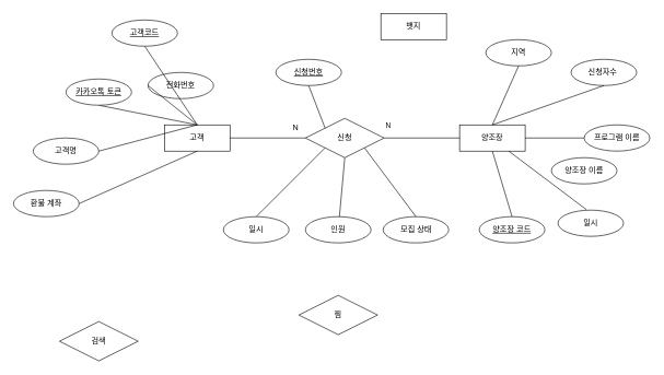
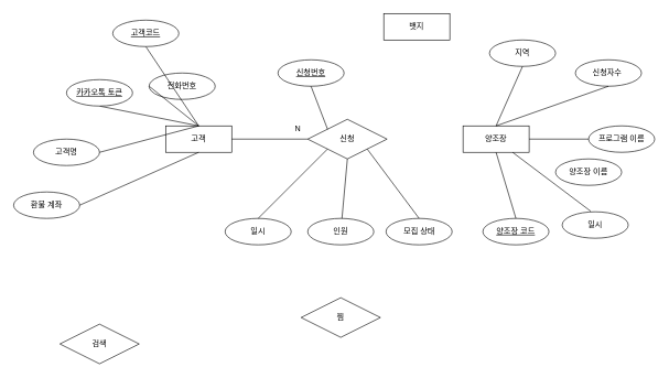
  <mxCell id="0" />
  <mxCell id="1" parent="0" />
  <mxCell id="2" value="고객" style="whiteSpace=wrap;html=1;align=center;" vertex="1" parent="1"><mxGeometry x="250" y="190" width="100" height="40" as="geometry" /></mxCell>
  <mxCell id="3" value="양조장" style="whiteSpace=wrap;html=1;align=center;" vertex="1" parent="1"><mxGeometry x="700" y="190" width="100" height="40" as="geometry" /></mxCell>
  <mxCell id="4" value="신청" style="shape=rhombus;perimeter=rhombusPerimeter;whiteSpace=wrap;html=1;align=center;" vertex="1" parent="1"><mxGeometry x="465" y="180" width="120" height="60" as="geometry" /></mxCell>
  <mxCell id="5" value="찜" style="shape=rhombus;perimeter=rhombusPerimeter;whiteSpace=wrap;html=1;align=center;" vertex="1" parent="1"><mxGeometry x="455" y="450" width="120" height="60" as="geometry" /></mxCell>
  <mxCell id="6" value="검색" style="shape=rhombus;perimeter=rhombusPerimeter;whiteSpace=wrap;html=1;align=center;" vertex="1" parent="1"><mxGeometry x="90" y="490" width="120" height="60" as="geometry" /></mxCell>
  <mxCell id="7" value="뱃지" style="whiteSpace=wrap;html=1;align=center;" vertex="1" parent="1"><mxGeometry x="580" y="20" width="100" height="40" as="geometry" /></mxCell>
  <mxCell id="8" value="모집 상태" style="ellipse;whiteSpace=wrap;html=1;align=center;" vertex="1" parent="1"><mxGeometry x="583.5" y="330" width="100" height="40" as="geometry" /></mxCell>
  <mxCell id="9" value="신청자수&amp;nbsp;" style="ellipse;whiteSpace=wrap;html=1;align=center;" vertex="1" parent="1"><mxGeometry x="870" y="90" width="100" height="40" as="geometry" /></mxCell>
  <mxCell id="10" value="양조장 이름" style="ellipse;whiteSpace=wrap;html=1;align=center;" vertex="1" parent="1"><mxGeometry x="840" y="240" width="100" height="40" as="geometry" /></mxCell>
  <mxCell id="11" value="지역" style="ellipse;whiteSpace=wrap;html=1;align=center;" vertex="1" parent="1"><mxGeometry x="740" y="60" width="100" height="40" as="geometry" /></mxCell>
  <mxCell id="12" value="프로그램 이름" style="ellipse;whiteSpace=wrap;html=1;align=center;" vertex="1" parent="1"><mxGeometry x="890" y="190" width="100" height="40" as="geometry" /></mxCell>
  <mxCell id="13" value="일시" style="ellipse;whiteSpace=wrap;html=1;align=center;" vertex="1" parent="1"><mxGeometry x="340" y="330" width="100" height="40" as="geometry" /></mxCell>
  <mxCell id="14" value="인원" style="ellipse;whiteSpace=wrap;html=1;align=center;" vertex="1" parent="1"><mxGeometry x="465" y="330" width="100" height="40" as="geometry" /></mxCell>
  <mxCell id="15" value="" style="endArrow=none;html=1;rounded=0;exitX=0.5;exitY=0;exitDx=0;exitDy=0;entryX=0.5;entryY=1;entryDx=0;entryDy=0;" edge="1" parent="1" source="3" target="9"><mxGeometry relative="1" as="geometry"><mxPoint x="790" y="0" as="sourcePoint" /><mxPoint x="950" y="0" as="targetPoint" /></mxGeometry></mxCell>
  <mxCell id="16" value="" style="endArrow=none;html=1;rounded=0;exitX=0.5;exitY=0;exitDx=0;exitDy=0;entryX=0.5;entryY=1;entryDx=0;entryDy=0;" edge="1" parent="1" source="3" target="11"><mxGeometry relative="1" as="geometry"><mxPoint x="810" y="190" as="sourcePoint" /><mxPoint x="790" y="120" as="targetPoint" /></mxGeometry></mxCell>
  <mxCell id="17" value="" style="endArrow=none;html=1;rounded=0;entryX=0;entryY=0.5;entryDx=0;entryDy=0;exitX=1;exitY=0.5;exitDx=0;exitDy=0;" edge="1" parent="1" source="3" target="12"><mxGeometry relative="1" as="geometry"><mxPoint x="760" y="180" as="sourcePoint" /><mxPoint x="910" y="240" as="targetPoint" /></mxGeometry></mxCell>
  <mxCell id="18" value="" style="endArrow=none;html=1;rounded=0;entryX=0;entryY=0.5;entryDx=0;entryDy=0;" edge="1" parent="1" target="4"><mxGeometry relative="1" as="geometry"><mxPoint x="350" y="210" as="sourcePoint" /><mxPoint x="585" y="200" as="targetPoint" /></mxGeometry></mxCell>
  <mxCell id="19" value="양조장 코드" style="ellipse;whiteSpace=wrap;html=1;align=center;fontStyle=4;" vertex="1" parent="1"><mxGeometry x="730" y="330" width="100" height="40" as="geometry" /></mxCell>
  <mxCell id="20" value="" style="endArrow=none;html=1;rounded=0;exitX=0.5;exitY=1;exitDx=0;exitDy=0;entryX=0.5;entryY=0;entryDx=0;entryDy=0;" edge="1" parent="1" source="3" target="19"><mxGeometry relative="1" as="geometry"><mxPoint x="752.5" y="266" as="sourcePoint" /><mxPoint x="807.5" y="330" as="targetPoint" /></mxGeometry></mxCell>
  <mxCell id="21" value="고객명" style="ellipse;whiteSpace=wrap;html=1;align=center;" vertex="1" parent="1"><mxGeometry x="50" y="210" width="100" height="40" as="geometry" /></mxCell>
  <mxCell id="22" value="전화번호" style="ellipse;whiteSpace=wrap;html=1;align=center;" vertex="1" parent="1"><mxGeometry x="225" y="110" width="100" height="40" as="geometry" /></mxCell>
  <mxCell id="23" value="환불 계좌" style="ellipse;whiteSpace=wrap;html=1;align=center;" vertex="1" parent="1"><mxGeometry x="20" y="290" width="100" height="40" as="geometry" /></mxCell>
  <mxCell id="24" value="" style="endArrow=none;html=1;rounded=0;exitX=1;exitY=0.5;exitDx=0;exitDy=0;entryX=0.5;entryY=0;entryDx=0;entryDy=0;" edge="1" parent="1" source="21" target="2"><mxGeometry relative="1" as="geometry"><mxPoint x="200" y="250" as="sourcePoint" /><mxPoint x="360" y="250" as="targetPoint" /></mxGeometry></mxCell>
  <mxCell id="25" value="" style="endArrow=none;html=1;rounded=0;exitX=0.5;exitY=1;exitDx=0;exitDy=0;entryX=0.5;entryY=0;entryDx=0;entryDy=0;" edge="1" parent="1" source="30" target="2"><mxGeometry relative="1" as="geometry"><mxPoint x="220" y="120" as="sourcePoint" /><mxPoint x="340" y="150" as="targetPoint" /></mxGeometry></mxCell>
  <mxCell id="26" value="" style="endArrow=none;html=1;rounded=0;exitX=0.5;exitY=0;exitDx=0;exitDy=0;entryX=0.5;entryY=1;entryDx=0;entryDy=0;" edge="1" parent="1" source="2" target="29"><mxGeometry relative="1" as="geometry"><mxPoint x="360" y="270" as="sourcePoint" /><mxPoint x="360" y="120" as="targetPoint" /></mxGeometry></mxCell>
  <mxCell id="27" value="" style="endArrow=none;html=1;rounded=0;exitX=0.5;exitY=0;exitDx=0;exitDy=0;entryX=0;entryY=0.5;entryDx=0;entryDy=0;" edge="1" parent="1" source="2" target="22"><mxGeometry relative="1" as="geometry"><mxPoint x="270" y="260" as="sourcePoint" /><mxPoint x="360" y="280" as="targetPoint" /></mxGeometry></mxCell>
  <mxCell id="28" value="" style="endArrow=none;html=1;rounded=0;exitX=1;exitY=0.5;exitDx=0;exitDy=0;entryX=0.5;entryY=1;entryDx=0;entryDy=0;" edge="1" parent="1" source="23" target="2"><mxGeometry relative="1" as="geometry"><mxPoint x="260" y="220" as="sourcePoint" /><mxPoint x="350" y="240" as="targetPoint" /></mxGeometry></mxCell>
  <mxCell id="29" value="고객코드" style="ellipse;whiteSpace=wrap;html=1;align=center;fontStyle=4;" vertex="1" parent="1"><mxGeometry x="170" y="30" width="100" height="40" as="geometry" /></mxCell>
  <mxCell id="30" value="카카오톡 토큰" style="ellipse;whiteSpace=wrap;html=1;align=center;fontStyle=4;" vertex="1" parent="1"><mxGeometry x="100" y="120" width="100" height="40" as="geometry" /></mxCell>
- <mxCell id="31" value="" style="endArrow=none;html=1;rounded=0;exitX=1;exitY=0.5;exitDx=0;exitDy=0;" edge="1" parent="1" source="4" target="3"><mxGeometry relative="1" as="geometry"><mxPoint x="410" y="250" as="sourcePoint" /><mxPoint x="570" y="250" as="targetPoint" /></mxGeometry></mxCell>
- <mxCell id="32" value="N" style="edgeLabel;html=1;align=center;verticalAlign=middle;resizable=0;points=[];" vertex="1" connectable="0" parent="31"><mxGeometry x="-0.552" y="-4" relative="1" as="geometry"><mxPoint x="-21" y="-24" as="offset" /></mxGeometry></mxCell>
  <mxCell id="33" value="일시" style="ellipse;whiteSpace=wrap;html=1;align=center;" vertex="1" parent="1"><mxGeometry x="850" y="320" width="100" height="40" as="geometry" /></mxCell>
  <mxCell id="34" value="" style="endArrow=none;html=1;rounded=0;exitX=0.75;exitY=1;exitDx=0;exitDy=0;entryX=0.433;entryY=-0.019;entryDx=0;entryDy=0;entryPerimeter=0;" edge="1" parent="1" source="3" target="33"><mxGeometry relative="1" as="geometry"><mxPoint x="520" y="290" as="sourcePoint" /><mxPoint x="680" y="290" as="targetPoint" /></mxGeometry></mxCell>
  <mxCell id="35" value="N" style="text;html=1;align=center;verticalAlign=middle;resizable=0;points=[];autosize=1;strokeColor=none;fillColor=none;" vertex="1" parent="1"><mxGeometry x="435" y="180" width="30" height="30" as="geometry" /></mxCell>
  <mxCell id="36" value="" style="endArrow=none;html=1;rounded=0;exitX=1;exitY=1;exitDx=0;exitDy=0;entryX=0.5;entryY=0;entryDx=0;entryDy=0;" edge="1" parent="1" source="4" target="8"><mxGeometry relative="1" as="geometry"><mxPoint x="630" y="250" as="sourcePoint" /><mxPoint x="660" y="350" as="targetPoint" /></mxGeometry></mxCell>
  <mxCell id="37" value="" style="endArrow=none;html=1;rounded=0;exitX=0.5;exitY=1;exitDx=0;exitDy=0;" edge="1" parent="1" source="4" target="14"><mxGeometry relative="1" as="geometry"><mxPoint x="565" y="260" as="sourcePoint" /><mxPoint x="595" y="360" as="targetPoint" /></mxGeometry></mxCell>
  <mxCell id="38" value="" style="endArrow=none;html=1;rounded=0;exitX=0;exitY=1;exitDx=0;exitDy=0;entryX=0.5;entryY=0;entryDx=0;entryDy=0;" edge="1" parent="1" source="4" target="13"><mxGeometry relative="1" as="geometry"><mxPoint x="435" y="270" as="sourcePoint" /><mxPoint x="465" y="370" as="targetPoint" /></mxGeometry></mxCell>
  <mxCell id="39" value="신청번호" style="ellipse;whiteSpace=wrap;html=1;align=center;fontStyle=4;" vertex="1" parent="1"><mxGeometry x="420" y="90" width="100" height="40" as="geometry" /></mxCell>
  <mxCell id="40" value="" style="endArrow=none;html=1;rounded=0;exitX=0;exitY=0;exitDx=0;exitDy=0;entryX=0.5;entryY=1;entryDx=0;entryDy=0;" edge="1" parent="1" source="4" target="39"><mxGeometry relative="1" as="geometry"><mxPoint x="505" y="235" as="sourcePoint" /><mxPoint x="400" y="340" as="targetPoint" /></mxGeometry></mxCell>
